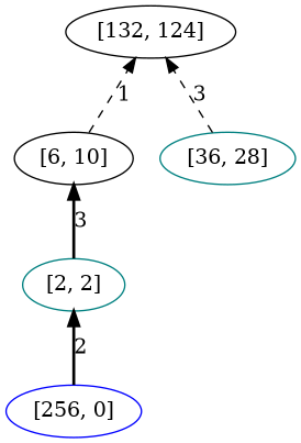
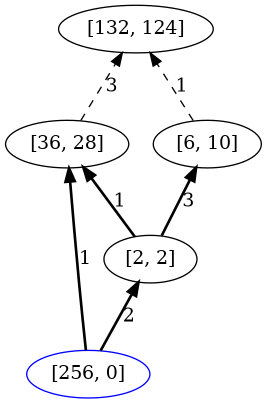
  digraph {
    ordering=out
    rankdir=BT
    node [color=teal shape=oval]
    edge [style=bold]
    n1 [color=blue label="[256, 0]"]
-   n2 [label="[36, 28]"]
-   n3 [label="[2, 2]"]
+   n2 [color=black label="[36, 28]"]
+   n3 [color=black label="[2, 2]"]
    n4 [color=black label="[132, 124]"]
    n5 [color=black label="[6, 10]"]
+   n1 -> n2 [label=1]
    n1 -> n3 [label=2]
    n2 -> n4 [label=3 style=dashed]
+   n3 -> n2 [label=1]
    n3 -> n5 [label=3]
    n5 -> n4 [label=1 style=dashed]
  }
